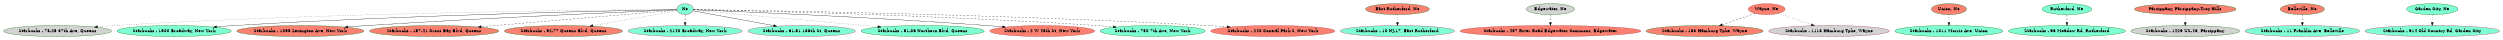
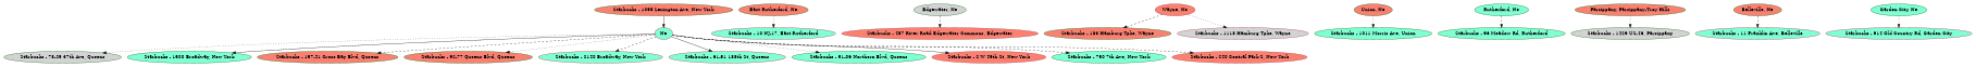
  digraph {
    node [color=darkgreen fillcolor=aquamarine style=filled]
    edge [style=dotted]
    n1 [color=brown label=Ne]
    n2 [fillcolor=lightgrey label="Starbucks - 78-25 37th Ave, Queens"]
    n3 [label="Starbucks - 1500 Broadway, New York"]
    n4 [fillcolor=salmon label="Starbucks - 1095 Lexington Ave, New York"]
    n5 [fillcolor=salmon label="Starbucks - 157-41 Cross Bay Blvd, Queens"]
    n6 [fillcolor=salmon label="Starbucks - 92-77 Queens Blvd, Queens"]
    n7 [color=brown label="Starbucks - 2140 Broadway, New York"]
    n8 [color=brown label="Starbucks - 61-51 188th St, Queens"]
    n9 [label="Starbucks - 51-06 Northern Blvd, Queens"]
    n10 [color=brown fillcolor=salmon label="Starbucks - 2 W 45th St, New York"]
    n11 [label="Starbucks - 750 7th Ave, New York"]
    n12 [color=brown fillcolor=salmon label="Starbucks - 240 Central Park S, New York"]
    n13 [fillcolor=salmon label="East Rutherford, Ne"]
    n14 [color=brown label="Starbucks - 10 NJ-17, East Rutherford"]
    n15 [fillcolor=lightgrey label="Edgewater, Ne"]
    n16 [color=brown fillcolor=salmon label="Starbucks - 457 River Road Edgewater Commons, Edgewater"]
    n17 [color=brown fillcolor=salmon label="Wayne, Ne"]
    n18 [fillcolor=salmon label="Starbucks - 183 Hamburg Tpke, Wayne"]
    n19 [color=brown fillcolor=lightgrey label="Starbucks - 1118 Hamburg Tpke, Wayne"]
    n20 [fillcolor=salmon label="Union, Ne"]
    n21 [label="Starbucks - 1011 Morris Ave, Union"]
    n22 [label="Rutherford, Ne"]
    n23 [label="Starbucks - 96 Meadow Rd, Rutherford"]
    n24 [fillcolor=salmon label="Parsippany, Parsippany-Troy Hills"]
    n25 [fillcolor=lightgrey label="Starbucks - 1429 US-46, Parsippany"]
    n26 [fillcolor=salmon label="Belleville, Ne"]
    n27 [color=brown label="Starbucks - 11 Franklin Ave, Belleville"]
    n28 [label="Garden City, Ne"]
    n29 [color=brown label="Starbucks - 914 Old Country Rd, Garden City"]
    n1 -> n2
    n1 -> n3 [style=solid]
-   n1 -> n4 [style=solid]
+   n4 -> n1 [style=solid]
    n1 -> n5 [style=dashed]
    n1 -> n6
    n1 -> n7 [style=dashed]
    n1 -> n8 [style=solid]
    n1 -> n9
    n1 -> n10 [style=solid]
    n1 -> n11 [style=dashed]
    n1 -> n12 [style=dashed]
    n13 -> n14
    n15 -> n16 [style=dashed]
    n17 -> n18 [style=dashed]
    n17 -> n19
    n20 -> n21
    n22 -> n23 [style=dashed]
    n24 -> n25
    n26 -> n27 [style=dashed]
    n28 -> n29
  }
